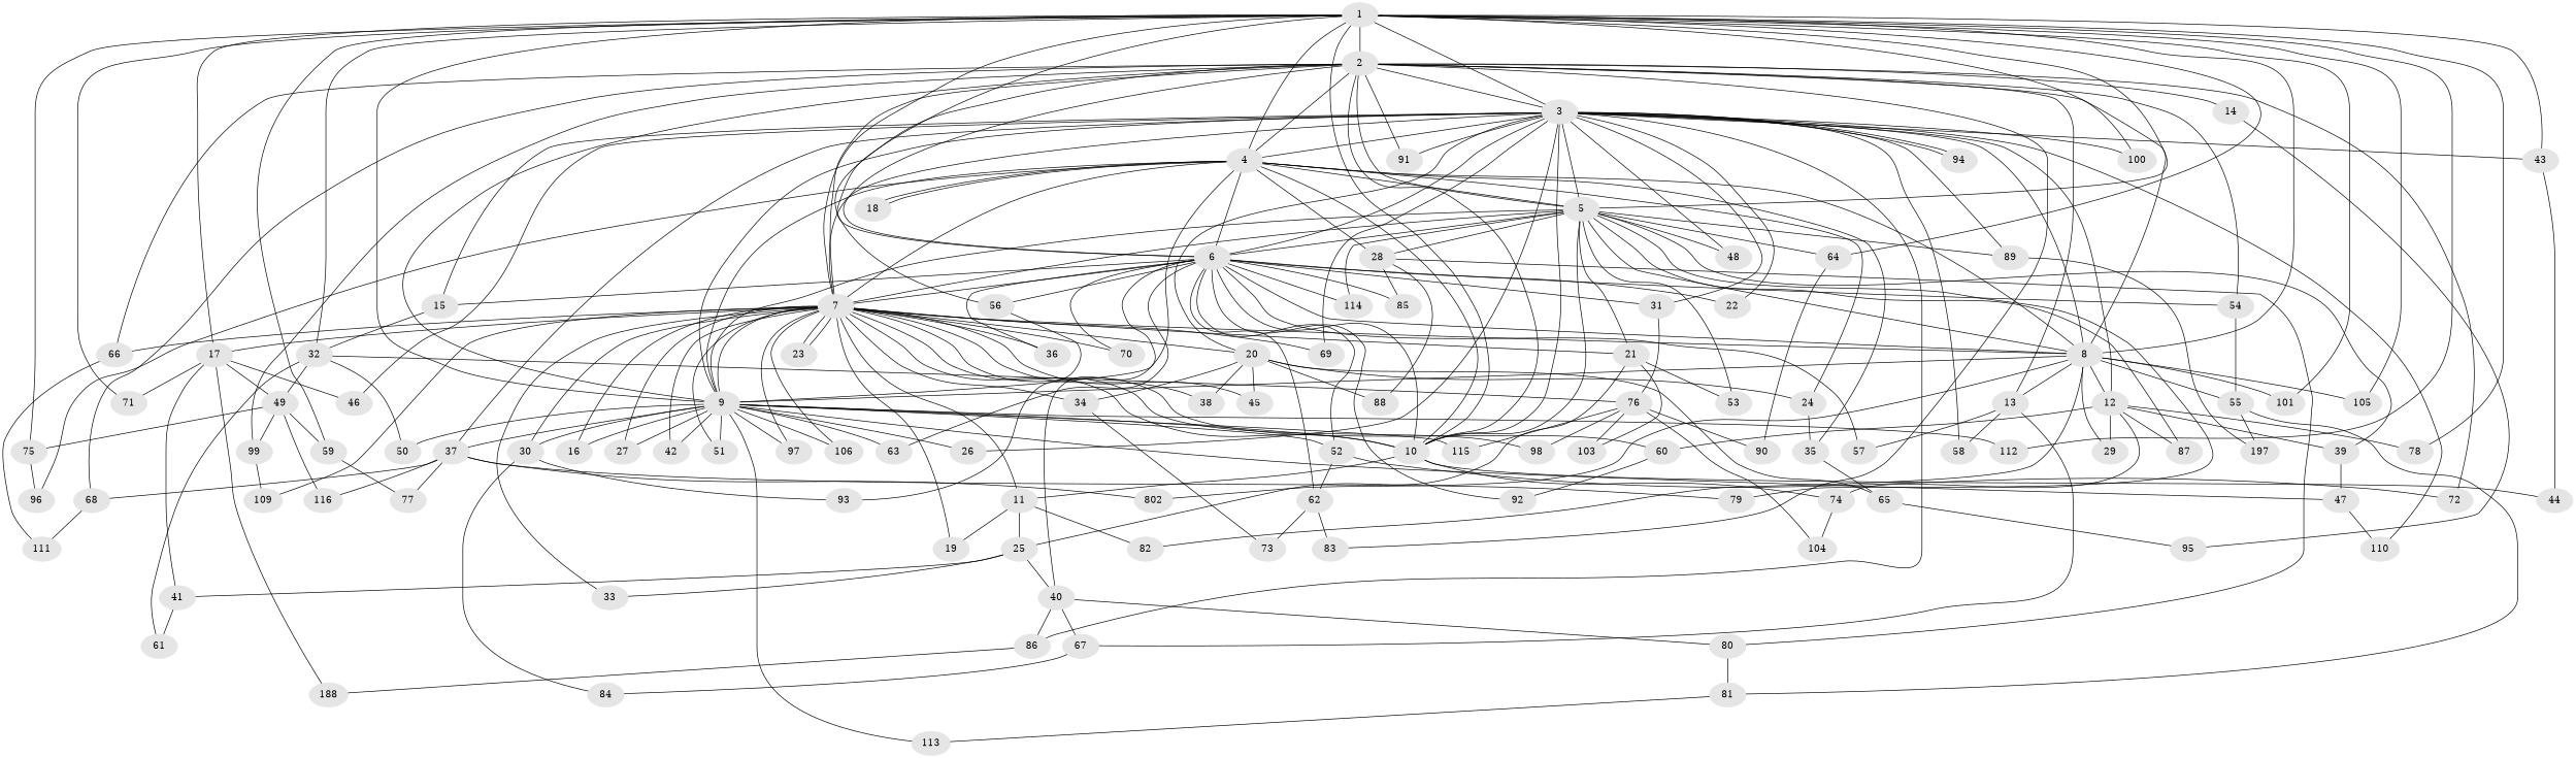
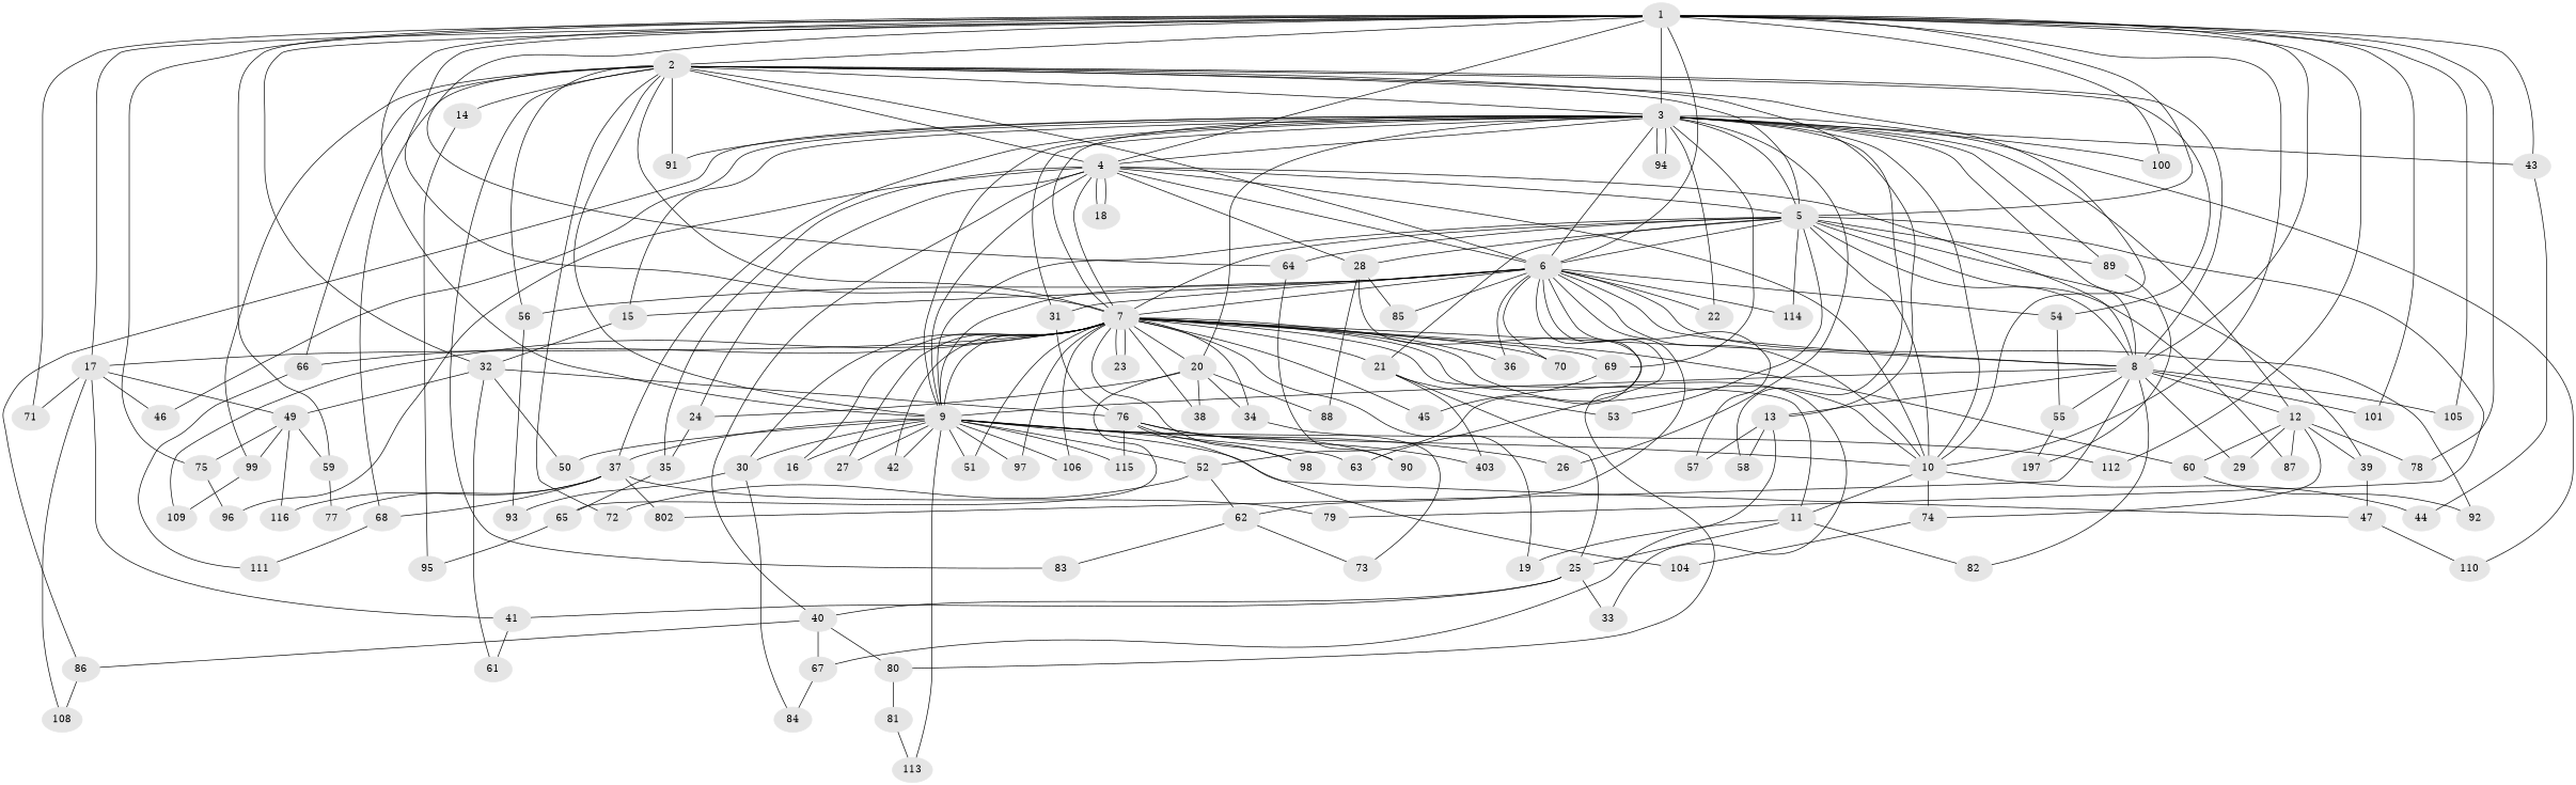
  graph {
    node [color=gray90 style=filled]
    1
    2
    3
    4
    5
    6
    7
    8
    9
    10
    17
    32
    43
    59
    64
    71
    75
    78
    100
    101
    105
    112
    13
    14
    54
    56
    66
    68
    72
    83
    91
    99
    12
    15
    20
    22
    26
    31
    37
    46
-   48
    58
    69
    86
    89
    94
    110
    18
    24
    28
    35
    40
    96
    21
    39
    53
    79
    87
    114
    36
    52
    57
    62
    63
    70
    85
    92
    11
    16
    19
    23
    27
    30
    33
    34
    38
    42
    45
    51
    60
    97
    98
    106
    109
    29
    55
    82
    n88 [label=802]
    47
    50
    113
    115
    44
    74
    41
    49
-   108 [label=188]
+   108
    76
    61
    77
    90
    67
    95
    93
    111
    65
    88
    116
    n109 [label=197]
    80
    25
-   103
+   103 [label=403]
    73
    84
    81
    104
    1 -- 2
    1 -- 3
    1 -- 4
    1 -- 5
    1 -- 6
    1 -- 7
    1 -- 8
    1 -- 9
    1 -- 10
    1 -- 17
    1 -- 32
    1 -- 43
    1 -- 59
    1 -- 64
    1 -- 71
    1 -- 75
    1 -- 78
    1 -- 100
    1 -- 101
    1 -- 105
    1 -- 112
    2 -- 3
    2 -- 4
    2 -- 5
    2 -- 6
    2 -- 7
    2 -- 8
    2 -- 9
    2 -- 10
    2 -- 13
    2 -- 14
    2 -- 54
    2 -- 56
    2 -- 66
    2 -- 68
    2 -- 72
    2 -- 83
    2 -- 91
    2 -- 99
    3 -- 4
    3 -- 5
    3 -- 6
    3 -- 7
    3 -- 8
    3 -- 9
    3 -- 10
    3 -- 43
    3 -- 100
    3 -- 91
    3 -- 12
    3 -- 15
    3 -- 20
    3 -- 22
    3 -- 26
    3 -- 31
    3 -- 37
    3 -- 46
-   3 -- 48
    3 -- 58
    3 -- 69
    3 -- 86
    3 -- 89
    3 -- 94
    3 -- 94
    3 -- 110
    4 -- 5
    4 -- 6
    4 -- 7
    4 -- 8
    4 -- 9
    4 -- 10
    4 -- 18
    4 -- 18
    4 -- 24
    4 -- 28
    4 -- 35
    4 -- 40
    4 -- 96
    5 -- 6
    5 -- 7
    5 -- 8
    5 -- 9
    5 -- 10
    5 -- 64
-   5 -- 48
    5 -- 89
    5 -- 28
    5 -- 21
    5 -- 39
    5 -- 53
    5 -- 79
    5 -- 87
    5 -- 114
    6 -- 7
    6 -- 8
    6 -- 9
    6 -- 10
    6 -- 54
    6 -- 56
    6 -- 15
    6 -- 22
    6 -- 31
    6 -- 114
    6 -- 36
    6 -- 52
    6 -- 57
    6 -- 62
    6 -- 63
    6 -- 70
    6 -- 85
    6 -- 92
    7 -- 8
    7 -- 9
    7 -- 10
    7 -- 17
    7 -- 66
    7 -- 20
    7 -- 69
    7 -- 21
    7 -- 36
    7 -- 70
    7 -- 11
    7 -- 16
    7 -- 19
    7 -- 23
    7 -- 23
    7 -- 27
    7 -- 30
    7 -- 33
    7 -- 34
    7 -- 38
    7 -- 42
    7 -- 45
    7 -- 51
    7 -- 60
    7 -- 97
    7 -- 98
    7 -- 106
    7 -- 109
    8 -- 9
    8 -- 101
    8 -- 105
    8 -- 13
    8 -- 12
    8 -- 29
    8 -- 55
    8 -- 82
    8 -- n88
    9 -- 10
    9 -- 112
    9 -- 26
    9 -- 37
    9 -- 52
    9 -- 63
    9 -- 16
    9 -- 27
    9 -- 30
    9 -- 42
    9 -- 51
    9 -- 97
    9 -- 106
    9 -- 47
    9 -- 50
    9 -- 113
    9 -- 115
    10 -- 11
    10 -- 44
    10 -- 74
    17 -- 71
    17 -- 46
    17 -- 41
    17 -- 49
    17 -- 108
    32 -- 50
    32 -- 49
    32 -- 76
    32 -- 61
    43 -- 44
    59 -- 77
    64 -- 90
    75 -- 96
    13 -- 58
    13 -- 57
    13 -- 67
    14 -- 95
    54 -- 55
    56 -- 93
    66 -- 111
    68 -- 111
    99 -- 109
    12 -- 78
    12 -- 39
    12 -- 87
    12 -- 60
    12 -- 29
    12 -- 74
    15 -- 32
    20 -- 24
    20 -- 34
    20 -- 38
-   20 -- 45
+   69 -- 45
    20 -- 65
    20 -- 88
    31 -- 76
    37 -- 68
    37 -- 79
    37 -- n88
    37 -- 77
    37 -- 116
    86 -- 108
    89 -- n109
    24 -- 35
    28 -- 85
    28 -- 88
    28 -- 80
    35 -- 65
    40 -- 86
    40 -- 67
    40 -- 80
    21 -- 53
    21 -- 25
    21 -- 103
    39 -- 47
    52 -- 72
    52 -- 62
    62 -- 83
    62 -- 73
    11 -- 19
    11 -- 82
    11 -- 25
    30 -- 93
    30 -- 84
    34 -- 73
    60 -- 92
    55 -- n109
-   55 -- 81
    47 -- 110
    74 -- 104
    41 -- 61
    49 -- 59
    49 -- 75
    49 -- 99
    49 -- 116
    76 -- 98
    76 -- 115
    76 -- 90
    76 -- 103
    76 -- 104
    67 -- 84
    65 -- 95
    80 -- 81
    25 -- 40
    25 -- 33
    25 -- 41
    81 -- 113
  }
